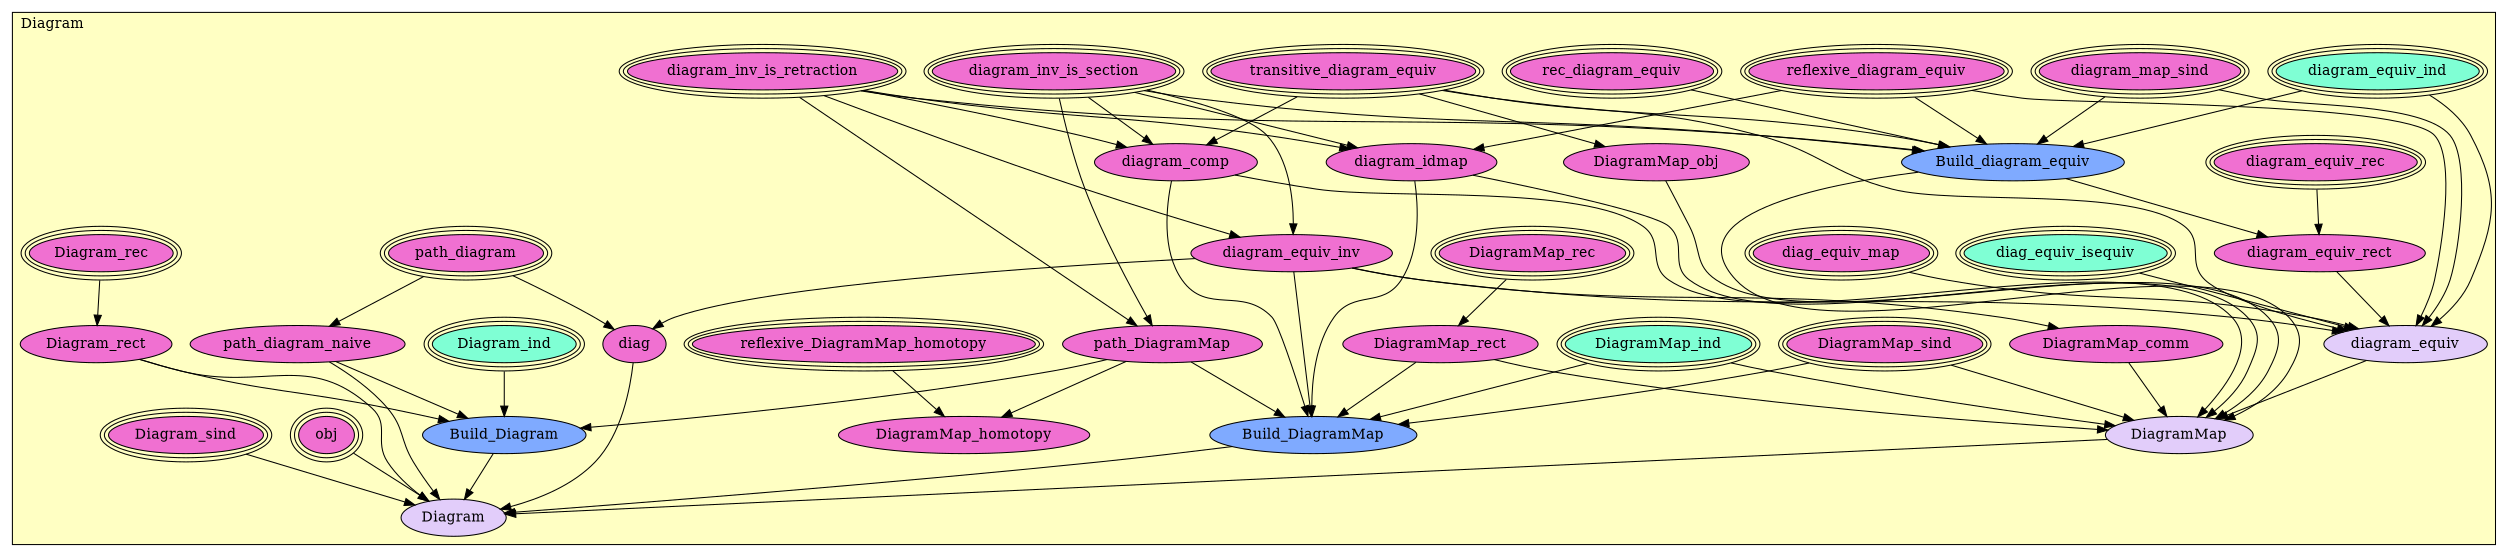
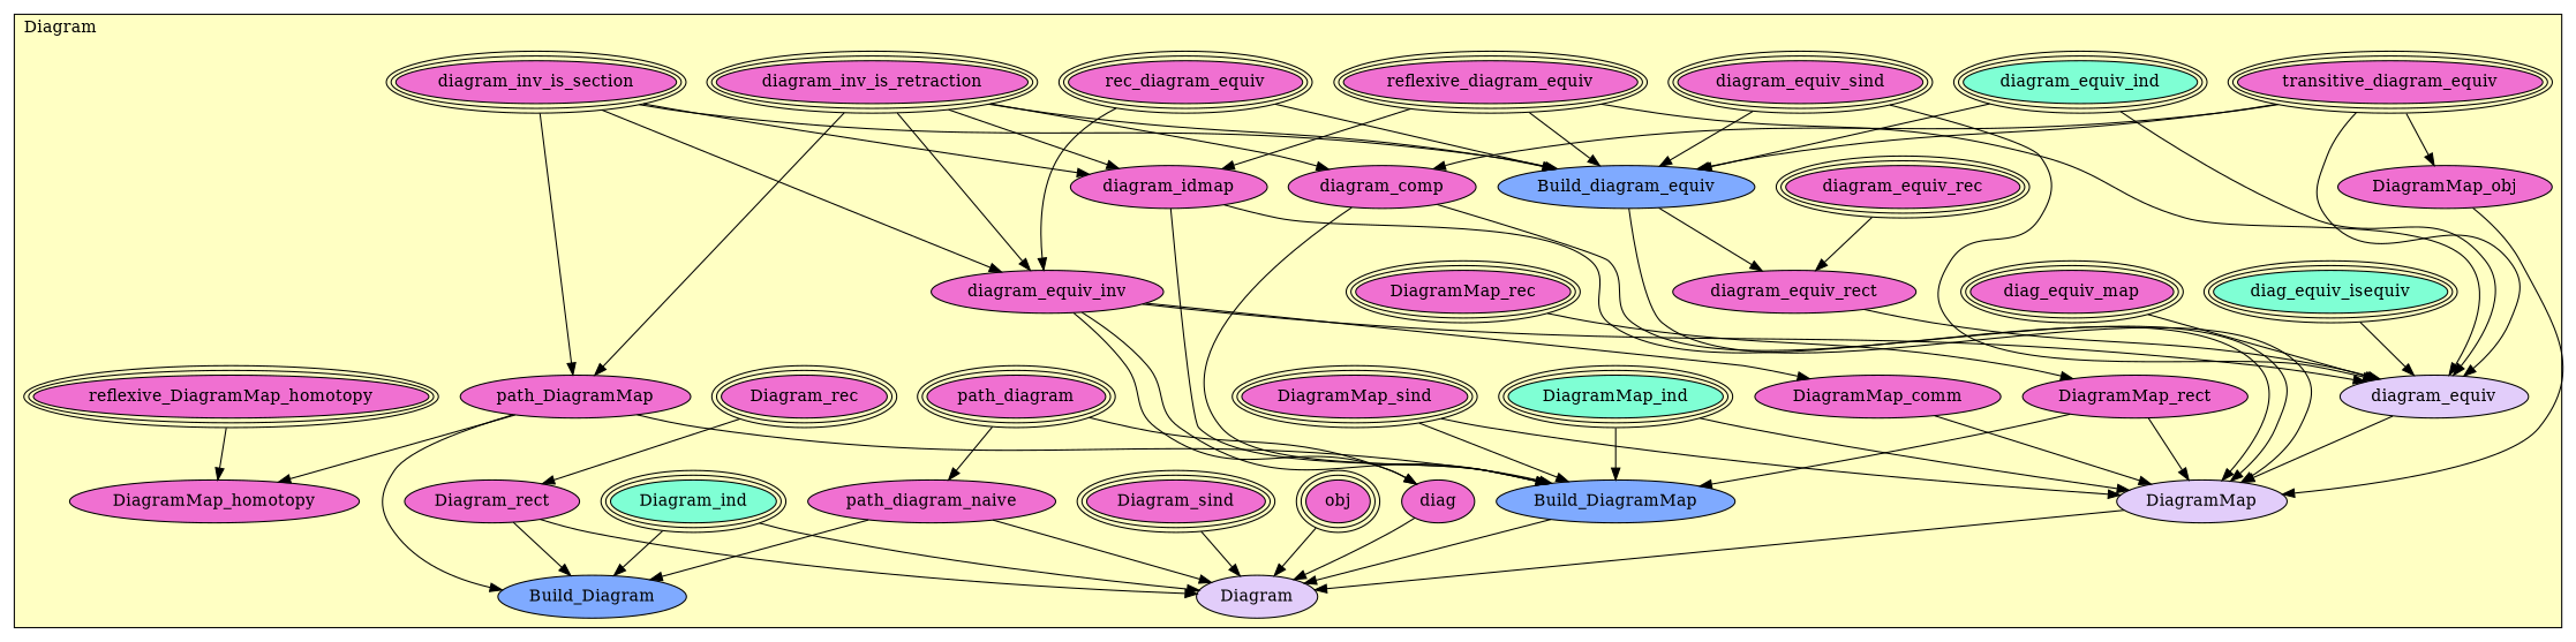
  digraph {
    node [fillcolor="#F070D1" peripheries=3 style=filled]
    n1 [label=transitive_diagram_equiv]
    n2 [label=rec_diagram_equiv]
    n3 [label=reflexive_diagram_equiv]
    n4 [label=diagram_inv_is_retraction]
    n5 [label=diagram_inv_is_section]
    n6 [label=diagram_equiv_inv peripheries=""]
    n7 [fillcolor="#7FFFD4" label=diag_equiv_isequiv]
    n8 [label=diag_equiv_map]
-   n9 [label=diagram_map_sind]
+   n9 [label=diagram_equiv_sind]
    n10 [label=diagram_equiv_rec]
    n11 [fillcolor="#7FFFD4" label=diagram_equiv_ind]
    n12 [label=diagram_equiv_rect peripheries=""]
    n13 [fillcolor="#7FAAFF" label=Build_diagram_equiv peripheries=""]
    n14 [fillcolor="#E2CDFA" label=diagram_equiv peripheries=""]
    n15 [label=diagram_comp peripheries=""]
    n16 [label=diagram_idmap peripheries=""]
    n17 [label=path_DiagramMap peripheries=""]
    n18 [label=reflexive_DiagramMap_homotopy]
    n19 [label=DiagramMap_homotopy peripheries=""]
    n20 [label=DiagramMap_comm peripheries=""]
    n21 [label=DiagramMap_obj peripheries=""]
    n22 [label=DiagramMap_sind]
    n23 [label=DiagramMap_rec]
    n24 [fillcolor="#7FFFD4" label=DiagramMap_ind]
    n25 [label=DiagramMap_rect peripheries=""]
    n26 [fillcolor="#7FAAFF" label=Build_DiagramMap peripheries=""]
    n27 [fillcolor="#E2CDFA" label=DiagramMap peripheries=""]
    n28 [label=path_diagram]
    n29 [label=path_diagram_naive peripheries=""]
    n30 [label=diag peripheries=""]
    n31 [label=obj]
    n32 [label=Diagram_sind]
    n33 [label=Diagram_rec]
    n34 [fillcolor="#7FFFD4" label=Diagram_ind]
    n35 [label=Diagram_rect peripheries=""]
    n36 [fillcolor="#7FAAFF" label=Build_Diagram peripheries=""]
    n37 [fillcolor="#E2CDFA" label=Diagram peripheries=""]
    subgraph cluster_1 {
      fillcolor="#FFFFC3"
      label=Diagram
      labeljust=l
      style=filled
      n1
      n2
      n3
      n4
      n5
      n6
      n7
      n8
      n9
      n10
      n11
      n12
      n13
      n14
      n15
      n16
      n17
      n18
      n19
      n20
      n21
      n22
      n23
      n24
      n25
      n26
      n27
      n28
      n29
      n30
      n31
      n32
      n33
      n34
      n35
      n36
      n37
    }
    n1 -> n13
    n1 -> n14
    n1 -> n15
    n1 -> n21
+   n2 -> n6
    n2 -> n13
    n3 -> n13
    n3 -> n14
    n3 -> n16
    n4 -> n6
    n4 -> n13
    n4 -> n15
    n4 -> n16
    n4 -> n17
    n5 -> n6
    n5 -> n13
-   n5 -> n15
    n5 -> n16
    n5 -> n17
    n6 -> n14
    n6 -> n20
    n6 -> n26
    n6 -> n30
    n7 -> n14
    n8 -> n14
    n9 -> n13
    n9 -> n14
    n10 -> n12
    n11 -> n13
    n11 -> n14
    n12 -> n14
    n13 -> n12
    n13 -> n27
    n14 -> n27
    n15 -> n26
    n15 -> n27
    n16 -> n26
    n16 -> n27
    n17 -> n19
    n17 -> n26
    n17 -> n36
    n18 -> n19
    n20 -> n27
    n21 -> n27
    n22 -> n26
    n22 -> n27
    n23 -> n25
    n24 -> n26
    n24 -> n27
    n25 -> n26
    n25 -> n27
    n26 -> n37
    n27 -> n37
    n28 -> n29
    n28 -> n30
    n29 -> n36
    n29 -> n37
    n30 -> n37
    n31 -> n37
    n32 -> n37
    n33 -> n35
    n34 -> n36
-   n36 -> n37
+   n34 -> n37
    n35 -> n36
    n35 -> n37
  }
